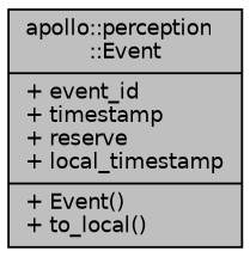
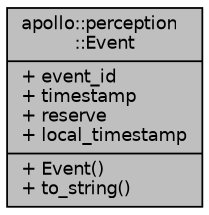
  digraph {
-   n1 [color=black fillcolor=grey75 fontcolor=black fontname=Helvetica fontsize=10 height=0.2 label="{apollo::perception\l::Event\n|+ event_id\l+ timestamp\l+ reserve\l+ local_timestamp\l|+ Event()\l+ to_local()\l}" shape=record style=filled width=0.4]
+   n1 [color=black fillcolor=grey75 fontcolor=black fontname=Helvetica fontsize=10 height=0.2 label="{apollo::perception\l::Event\n|+ event_id\l+ timestamp\l+ reserve\l+ local_timestamp\l|+ Event()\l+ to_string()\l}" shape=record style=filled width=0.4]
  }
